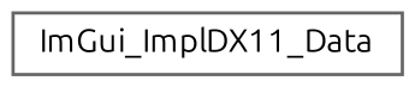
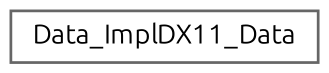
  digraph {
    rankdir=LR
    fontname=Ubuntu
-   n1 [color=grey40 fillcolor=white fontname=Ubuntu fontsize=10 height=0.2 label=ImGui_ImplDX11_Data shape=box style=filled width=0.4]
+   n1 [color=grey40 fillcolor=white fontname=Ubuntu fontsize=10 height=0.2 label=Data_ImplDX11_Data shape=box style=filled width=0.4]
  }
